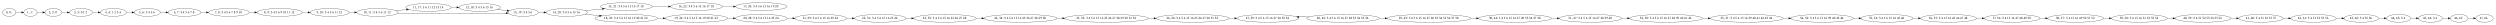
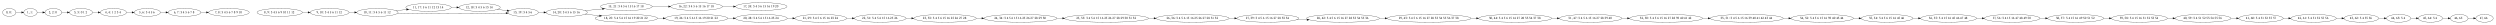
  digraph {
    fontname="PT Serif"
    rankdir=LR
    node [fontname="PT Serif"]
    edge [fontname="PT Serif"]
    n1 [label="0, 0: "]
    n2 [label="1, 1: "]
    n3 [label="2, 2: 0 "]
    n4 [label="3, 3: 0 1 2 "]
    n5 [label="4, 4: 1 2 3 4 "]
    n6 [label="5, 6: 3 4 5 6 "]
    n7 [label="6, 7: 3 4 5 6 7 8 "]
    n8 [label="7, 8: 3 4 5 6 7 8 9 10 "]
    n9 [label="8, 9: 3 4 5 6 9 10 11 12 "]
    n10 [label="9, 10: 3 4 5 6 11 12 "]
    n11 [label="10, 11: 3 4 5 6 11 12 "]
    n12 [label="11, 17: 5 6 11 12 13 14 "]
    n13 [label="13, 19: 3 4 5 6 "]
    n14 [label="12, 18: 3 4 5 6 13 14 "]
    n15 [label="14, 20: 3 4 5 6 15 16 "]
    n16 [label="15, 21: 3 4 5 6 15 16 17 18 "]
    n17 [label="18, 25: 3 4 5 6 15 16 19 20 21 22 "]
    n18 [label="16, 22: 3 4 5 6 15 16 17 18 "]
    n19 [label="17, 24: 3 4 5 6 15 16 19 20 "]
    n20 [label="19, 26: 3 4 5 6 15 16 19 20 21 22 "]
    n21 [label="20, 28: 3 4 5 6 15 16 23 24 "]
    n22 [label="21, 29: 3 4 5 6 15 16 23 24 "]
    n23 [label="22, 31: 3 4 5 6 15 16 25 26 "]
    n24 [label="23, 33: 3 4 5 6 15 16 25 26 27 28 "]
    n25 [label="24, 34: 3 4 5 6 15 16 25 26 27 28 29 30 "]
    n26 [label="25, 35: 3 4 5 6 15 16 25 26 27 28 29 30 31 32 "]
    n27 [label="26, 36: 3 4 5 6 15 16 25 26 27 28 31 32 "]
    n28 [label="27, 39: 3 4 5 6 15 16 27 28 33 34 "]
    n29 [label="28, 42: 3 4 5 6 15 16 27 28 33 34 35 36 "]
    n30 [label="29, 43: 3 4 5 6 15 16 27 28 33 34 35 36 37 38 "]
    n31 [label="30, 44: 3 4 5 6 15 16 27 28 33 34 37 38 "]
    n32 [label="31, 47: 3 4 5 6 15 16 27 28 39 40 "]
    n33 [label="32, 50: 3 4 5 6 15 16 27 28 39 40 41 42 "]
    n34 [label="33, 51: 3 4 5 6 15 16 39 40 41 42 43 44 "]
    n35 [label="34, 52: 3 4 5 6 15 16 39 40 43 44 "]
    n36 [label="35, 54: 3 4 5 6 15 16 45 46 "]
    n37 [label="36, 55: 3 4 15 16 45 46 47 48 "]
    n38 [label="37, 56: 3 4 15 16 47 48 49 50 "]
    n39 [label="38, 57: 3 4 15 16 49 50 51 52 "]
    n40 [label="39, 58: 3 4 15 16 51 52 53 54 "]
    n41 [label="40, 59: 3 4 51 52 53 54 55 56 "]
    n42 [label="41, 60: 3 4 51 52 55 57"]
    n43 [label="42, 61: 3 4 51 52 55 56 "]
    n44 [label="43, 62: 3 4 55 56 "]
    n45 [label="44, 63: 3 4 "]
    n46 [label="45, 64: 3 4 "]
    n47 [label="46, 65: "]
    n48 [label="47, 66: "]
    n1 -> n2
    n2 -> n3
    n3 -> n4
    n4 -> n5
    n5 -> n6
    n6 -> n7
    n7 -> n8
-   n8 -> n9
    n9 -> n10
    n10 -> n11
    n11 -> n12
    n11 -> n13
    n12 -> n14
    n13 -> n15
    n14 -> n13
    n15 -> n16
    n15 -> n17
    n16 -> n18
    n17 -> n20
    n18 -> n19
    n20 -> n21
    n21 -> n22
    n22 -> n23
    n23 -> n24
    n24 -> n25
    n25 -> n26
    n26 -> n27
    n27 -> n28
-   n29 -> n28
+   n28 -> n29
    n29 -> n30
    n30 -> n31
    n31 -> n32
    n32 -> n33
    n33 -> n34
    n34 -> n35
    n35 -> n36
    n36 -> n37
    n37 -> n38
    n38 -> n39
    n39 -> n40
    n40 -> n41
    n41 -> n42
    n42 -> n43
    n43 -> n44
    n44 -> n45
    n45 -> n46
    n46 -> n47
    n47 -> n48
  }
